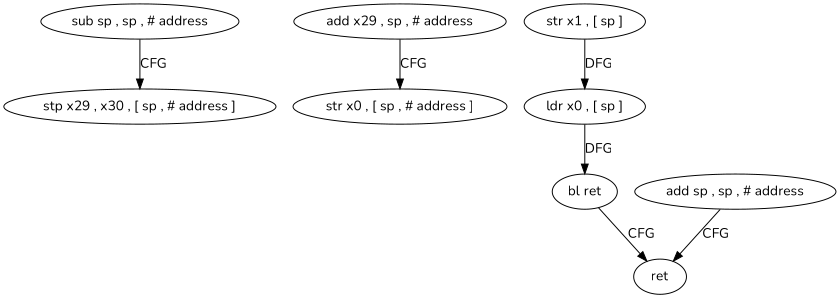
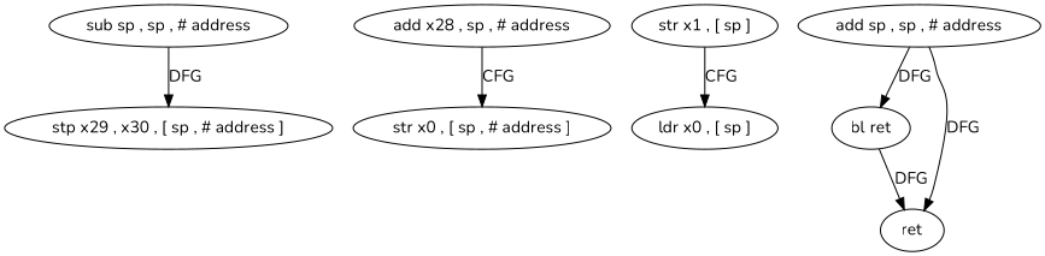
  digraph {
    fontname=Nunito
    node [fontname=Nunito]
    edge [fontname=Nunito]
    n1 [label="sub sp , sp , # address"]
    n2 [label="stp x29 , x30 , [ sp , # address ]"]
-   n3 [label="add x29 , sp , # address"]
+   n3 [label="add x28 , sp , # address"]
    n4 [label="str x0 , [ sp , # address ]"]
    n5 [label="str x1 , [ sp ]"]
    n6 [label="ldr x0 , [ sp ]"]
    n7 [label="bl ret"]
    n8 [label=ret]
    n9 [label="add sp , sp , # address"]
-   n1 -> n2 [label=CFG]
+   n1 -> n2 [label=DFG]
    n3 -> n4 [label=CFG]
-   n5 -> n6 [label=DFG]
-   n6 -> n7 [label=DFG]
-   n7 -> n8 [label=CFG]
-   n9 -> n8 [label=CFG]
+   n5 -> n6 [label=CFG]
+   n9 -> n7 [label=DFG]
+   n7 -> n8 [label=DFG]
+   n9 -> n8 [label=DFG]
  }
